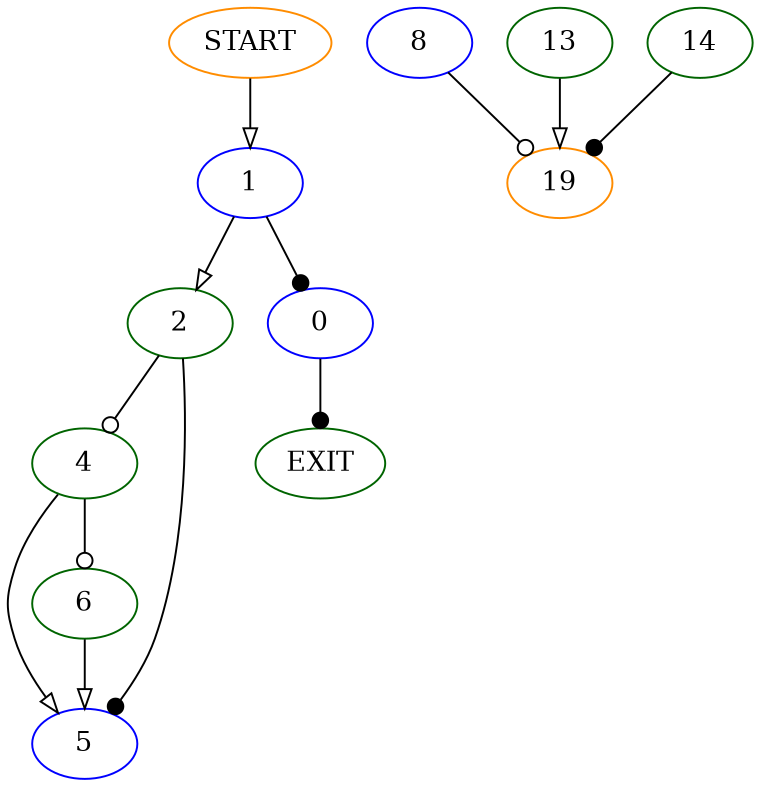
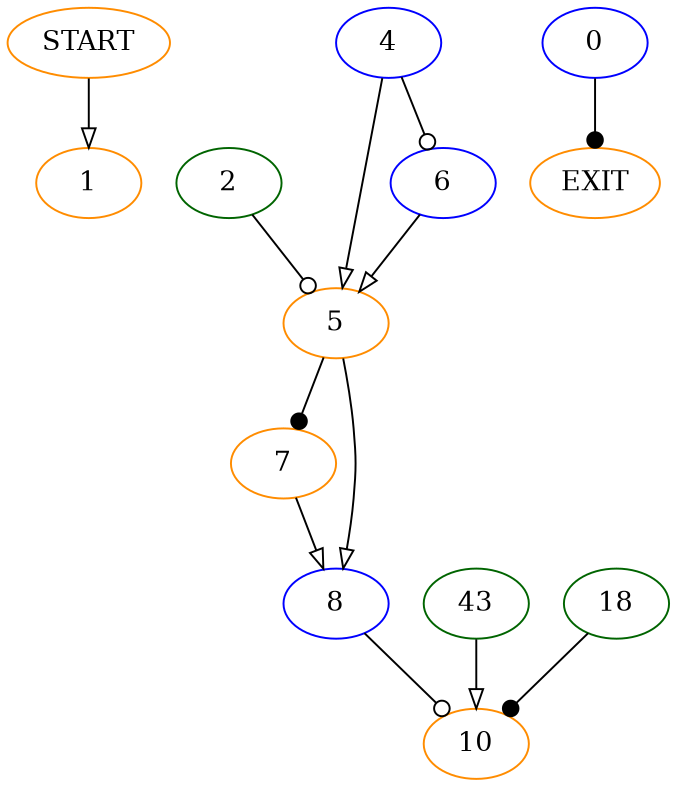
  digraph {
    node [color=darkorange]
    edge [arrowhead=onormal]
    n1 [label=START]
-   1 [color=blue]
+   1
    2 [color=darkgreen]
    n4 [color=blue label=0]
-   n5 [color=darkgreen label=EXIT]
-   4 [color=darkgreen]
-   5 [color=blue]
-   6 [color=darkgreen]
+   n5 [label=EXIT]
+   4 [color=blue]
+   5
+   6 [color=blue]
+   7
    8 [color=blue]
-   10 [label=19]
-   13 [color=darkgreen]
-   14 [color=darkgreen]
+   10
+   13 [color=darkgreen label=43]
+   14 [color=darkgreen label=18]
    n1 -> 1
-   1 -> 2
-   1 -> n4 [arrowhead=dot]
-   2 -> 4 [arrowhead=odot]
-   2 -> 5 [arrowhead=dot]
+   2 -> 5 [arrowhead=odot]
    n4 -> n5 [arrowhead=dot]
    4 -> 5
    4 -> 6 [arrowhead=odot]
+   5 -> 7 [arrowhead=dot]
+   5 -> 8
    6 -> 5
+   7 -> 8
    8 -> 10 [arrowhead=odot]
    13 -> 10
    14 -> 10 [arrowhead=dot]
  }
